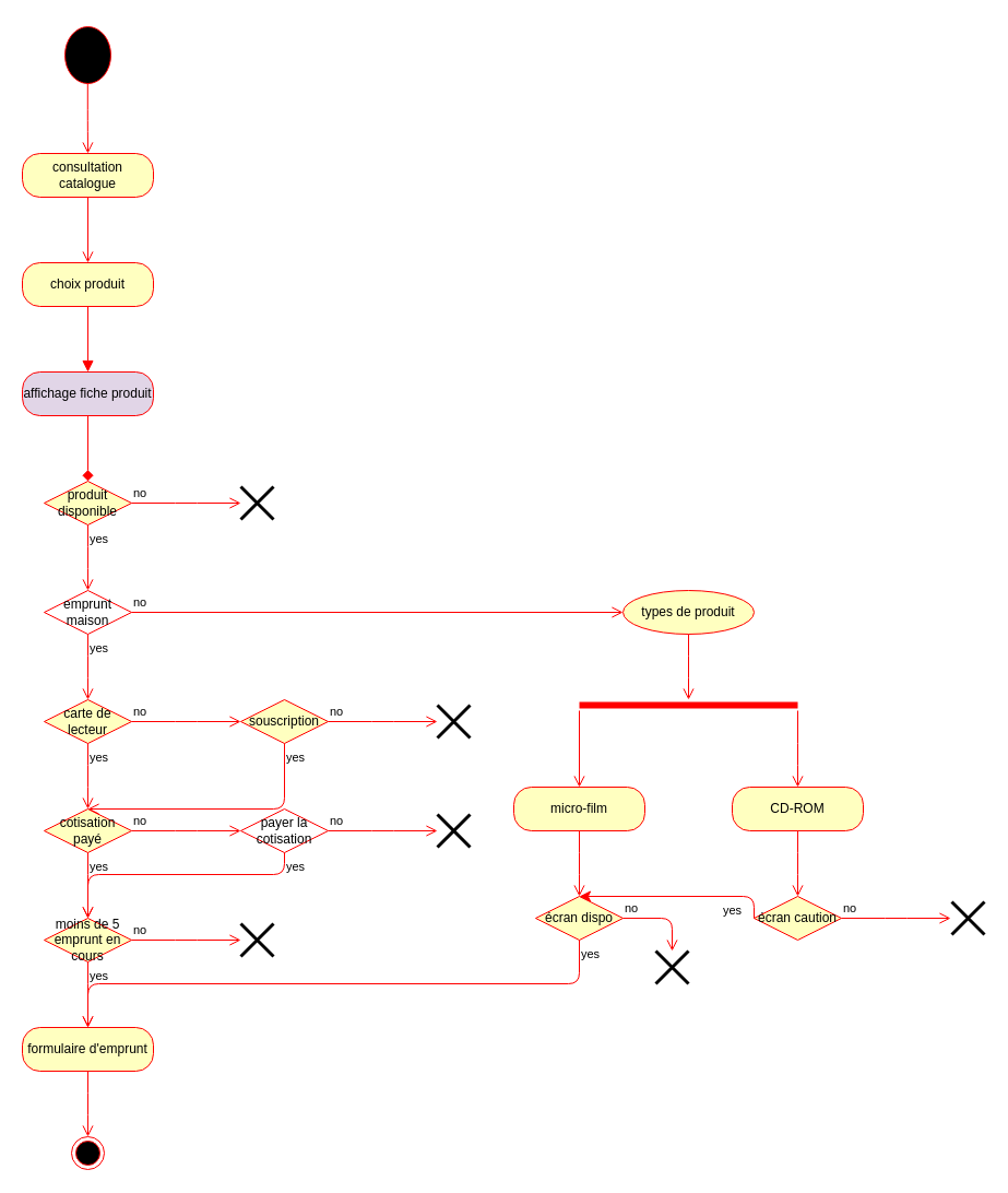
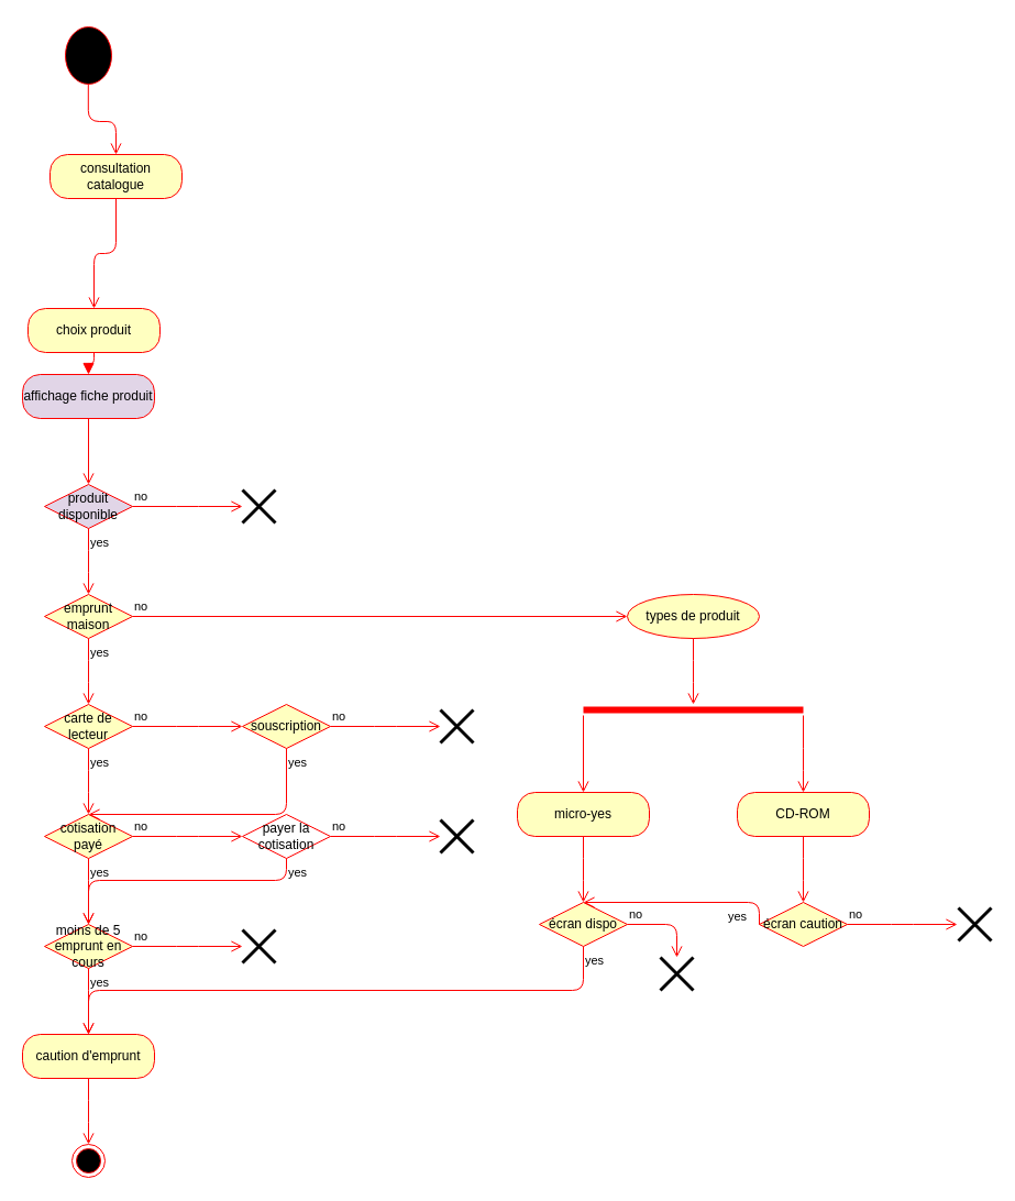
  <mxCell id="0" />
  <mxCell id="1" parent="0" />
  <mxCell id="2" value="" style="ellipse;html=1;shape=startState;fillColor=#000000;strokeColor=#ff0000;" vertex="1" parent="1"><mxGeometry x="55" width="50" height="60" as="geometry" y="20" /></mxCell>
  <mxCell id="3" value="" style="edgeStyle=orthogonalEdgeStyle;html=1;verticalAlign=bottom;endArrow=open;endSize=8;strokeColor=#ff0000;exitX=0.496;exitY=0.927;exitDx=0;exitDy=0;exitPerimeter=0;entryX=0.5;entryY=0;entryDx=0;entryDy=0;" edge="1" source="2" parent="1" target="4"><mxGeometry relative="1" as="geometry"><mxPoint x="74" y="140" as="targetPoint" /><mxPoint x="73.8" y="80" as="sourcePoint" /></mxGeometry></mxCell>
- <mxCell id="4" value="consultation catalogue" style="rounded=1;whiteSpace=wrap;html=1;arcSize=40;fontColor=#000000;fillColor=#ffffc0;strokeColor=#ff0000;" vertex="1" parent="1"><mxGeometry x="20" y="140" width="120" height="40" as="geometry" /></mxCell>
+ <mxCell id="4" value="consultation catalogue" style="rounded=1;whiteSpace=wrap;html=1;arcSize=40;fontColor=#000000;fillColor=#ffffc0;strokeColor=#ff0000;" vertex="1" parent="1"><mxGeometry x="45" y="140" width="120" height="40" as="geometry" /></mxCell>
  <mxCell id="5" value="" style="edgeStyle=orthogonalEdgeStyle;html=1;verticalAlign=bottom;endArrow=open;endSize=8;strokeColor=#ff0000;entryX=0.5;entryY=0;entryDx=0;entryDy=0;" edge="1" source="4" parent="1" target="6"><mxGeometry relative="1" as="geometry"><mxPoint x="74" y="240" as="targetPoint" /></mxGeometry></mxCell>
- <mxCell id="6" value="choix produit" style="rounded=1;whiteSpace=wrap;html=1;arcSize=40;fontColor=#000000;fillColor=#ffffc0;strokeColor=#ff0000;" vertex="1" parent="1"><mxGeometry x="20" y="240" width="120" height="40" as="geometry" /></mxCell>
+ <mxCell id="6" value="choix produit" style="rounded=1;whiteSpace=wrap;html=1;arcSize=40;fontColor=#000000;fillColor=#ffffc0;strokeColor=#ff0000;" vertex="1" parent="1"><mxGeometry x="25" y="280" width="120" height="40" as="geometry" /></mxCell>
  <mxCell id="7" value="" style="edgeStyle=orthogonalEdgeStyle;html=1;verticalAlign=bottom;endArrow=block;endSize=8;strokeColor=#ff0000;entryX=0.5;entryY=0;entryDx=0;entryDy=0;" edge="1" source="6" parent="1" target="8"><mxGeometry relative="1" as="geometry"><mxPoint x="74" y="340" as="targetPoint" /></mxGeometry></mxCell>
  <mxCell id="8" value="affichage fiche produit" style="rounded=1;whiteSpace=wrap;html=1;arcSize=40;fontColor=#000000;fillColor=#e1d5e7;strokeColor=#ff0000;" vertex="1" parent="1"><mxGeometry x="20" y="340" width="120" height="40" as="geometry" /></mxCell>
- <mxCell id="9" value="" style="edgeStyle=orthogonalEdgeStyle;html=1;verticalAlign=bottom;endArrow=diamond;endSize=8;strokeColor=#ff0000;entryX=0.5;entryY=0;entryDx=0;entryDy=0;" edge="1" source="8" parent="1" target="10"><mxGeometry relative="1" as="geometry"><mxPoint x="74" y="440" as="targetPoint" /></mxGeometry></mxCell>
- <mxCell id="10" value="produit disponible" style="rhombus;whiteSpace=wrap;html=1;fillColor=#ffffc0;strokeColor=#ff0000;" vertex="1" parent="1"><mxGeometry x="40" y="440" width="80" height="40" as="geometry" /></mxCell>
+ <mxCell id="9" value="" style="edgeStyle=orthogonalEdgeStyle;html=1;verticalAlign=bottom;endArrow=open;endSize=8;strokeColor=#ff0000;entryX=0.5;entryY=0;entryDx=0;entryDy=0;" edge="1" source="8" parent="1" target="10"><mxGeometry relative="1" as="geometry"><mxPoint x="74" y="440" as="targetPoint" /></mxGeometry></mxCell>
+ <mxCell id="10" value="produit disponible" style="rhombus;whiteSpace=wrap;html=1;fillColor=#e1d5e7;strokeColor=#ff0000;" vertex="1" parent="1"><mxGeometry x="40" y="440" width="80" height="40" as="geometry" /></mxCell>
  <mxCell id="11" value="no" style="edgeStyle=orthogonalEdgeStyle;html=1;align=left;verticalAlign=bottom;endArrow=open;endSize=8;strokeColor=#ff0000;" edge="1" source="10" parent="1"><mxGeometry x="-1" relative="1" as="geometry"><mxPoint x="220" y="460" as="targetPoint" /></mxGeometry></mxCell>
  <mxCell id="12" value="yes" style="edgeStyle=orthogonalEdgeStyle;html=1;align=left;verticalAlign=top;endArrow=open;endSize=8;strokeColor=#ff0000;" edge="1" source="10" parent="1"><mxGeometry x="-1" relative="1" as="geometry"><mxPoint x="80" y="540" as="targetPoint" /></mxGeometry></mxCell>
  <mxCell id="13" value="" style="shape=umlDestroy;whiteSpace=wrap;html=1;strokeWidth=3;" vertex="1" parent="1"><mxGeometry x="220" y="445" width="30" height="30" as="geometry" /></mxCell>
- <mxCell id="14" value="emprunt maison" style="rhombus;whiteSpace=wrap;html=1;fillColor=#ffffff;strokeColor=#ff0000;" vertex="1" parent="1"><mxGeometry x="40" y="540" width="80" height="40" as="geometry" /></mxCell>
+ <mxCell id="14" value="emprunt maison" style="rhombus;whiteSpace=wrap;html=1;fillColor=#ffffc0;strokeColor=#ff0000;" vertex="1" parent="1"><mxGeometry x="40" y="540" width="80" height="40" as="geometry" /></mxCell>
  <mxCell id="15" value="no" style="edgeStyle=orthogonalEdgeStyle;html=1;align=left;verticalAlign=bottom;endArrow=open;endSize=8;strokeColor=#ff0000;entryX=0;entryY=0.5;entryDx=0;entryDy=0;" edge="1" source="14" parent="1" target="38"><mxGeometry x="-1" relative="1" as="geometry"><mxPoint x="430" y="560" as="targetPoint" /></mxGeometry></mxCell>
  <mxCell id="16" value="yes" style="edgeStyle=orthogonalEdgeStyle;html=1;align=left;verticalAlign=top;endArrow=open;endSize=8;strokeColor=#ff0000;" edge="1" source="14" parent="1"><mxGeometry x="-1" relative="1" as="geometry"><mxPoint x="80" y="640" as="targetPoint" /></mxGeometry></mxCell>
  <mxCell id="17" value="carte de lecteur" style="rhombus;whiteSpace=wrap;html=1;fillColor=#ffffc0;strokeColor=#ff0000;" vertex="1" parent="1"><mxGeometry x="40" y="640" width="80" height="40" as="geometry" /></mxCell>
  <mxCell id="18" value="no" style="edgeStyle=orthogonalEdgeStyle;html=1;align=left;verticalAlign=bottom;endArrow=open;endSize=8;strokeColor=#ff0000;" edge="1" source="17" parent="1"><mxGeometry x="-1" relative="1" as="geometry"><mxPoint x="220" y="660" as="targetPoint" /></mxGeometry></mxCell>
  <mxCell id="19" value="yes" style="edgeStyle=orthogonalEdgeStyle;html=1;align=left;verticalAlign=top;endArrow=open;endSize=8;strokeColor=#ff0000;" edge="1" source="17" parent="1"><mxGeometry x="-1" relative="1" as="geometry"><mxPoint x="80" y="740" as="targetPoint" /></mxGeometry></mxCell>
  <mxCell id="20" value="cotisation payé" style="rhombus;whiteSpace=wrap;html=1;fillColor=#ffffc0;strokeColor=#ff0000;" vertex="1" parent="1"><mxGeometry x="40" y="740" width="80" height="40" as="geometry" /></mxCell>
  <mxCell id="21" value="no" style="edgeStyle=orthogonalEdgeStyle;html=1;align=left;verticalAlign=bottom;endArrow=open;endSize=8;strokeColor=#ff0000;" edge="1" source="20" parent="1"><mxGeometry x="-1" relative="1" as="geometry"><mxPoint x="220" y="760" as="targetPoint" /></mxGeometry></mxCell>
  <mxCell id="22" value="yes" style="edgeStyle=orthogonalEdgeStyle;html=1;align=left;verticalAlign=top;endArrow=open;endSize=8;strokeColor=#ff0000;" edge="1" source="20" parent="1"><mxGeometry x="-1" relative="1" as="geometry"><mxPoint x="80" y="840" as="targetPoint" /></mxGeometry></mxCell>
  <mxCell id="23" value="moins de 5 emprunt en cours" style="rhombus;whiteSpace=wrap;html=1;fillColor=#ffffc0;strokeColor=#ff0000;" vertex="1" parent="1"><mxGeometry x="40" y="840" width="80" height="40" as="geometry" /></mxCell>
  <mxCell id="24" value="no" style="edgeStyle=orthogonalEdgeStyle;html=1;align=left;verticalAlign=bottom;endArrow=open;endSize=8;strokeColor=#ff0000;" edge="1" source="23" parent="1"><mxGeometry x="-1" relative="1" as="geometry"><mxPoint x="220" y="860" as="targetPoint" /></mxGeometry></mxCell>
  <mxCell id="25" value="yes" style="edgeStyle=orthogonalEdgeStyle;html=1;align=left;verticalAlign=top;endArrow=open;endSize=8;strokeColor=#ff0000;" edge="1" source="23" parent="1"><mxGeometry x="-1" relative="1" as="geometry"><mxPoint x="80" y="940" as="targetPoint" /></mxGeometry></mxCell>
- <mxCell id="26" value="formulaire d'emprunt" style="rounded=1;whiteSpace=wrap;html=1;arcSize=40;fontColor=#000000;fillColor=#ffffc0;strokeColor=#ff0000;" vertex="1" parent="1"><mxGeometry x="20" y="940" width="120" height="40" as="geometry" /></mxCell>
+ <mxCell id="26" value="caution d'emprunt" style="rounded=1;whiteSpace=wrap;html=1;arcSize=40;fontColor=#000000;fillColor=#ffffc0;strokeColor=#ff0000;" vertex="1" parent="1"><mxGeometry x="20" y="940" width="120" height="40" as="geometry" /></mxCell>
  <mxCell id="27" value="" style="edgeStyle=orthogonalEdgeStyle;html=1;verticalAlign=bottom;endArrow=open;endSize=8;strokeColor=#ff0000;" edge="1" source="26" parent="1"><mxGeometry relative="1" as="geometry"><mxPoint x="80" y="1040" as="targetPoint" /></mxGeometry></mxCell>
  <mxCell id="28" value="souscription" style="rhombus;whiteSpace=wrap;html=1;fillColor=#ffffc0;strokeColor=#ff0000;" vertex="1" parent="1"><mxGeometry x="220" y="640" width="80" height="40" as="geometry" /></mxCell>
  <mxCell id="29" value="no" style="edgeStyle=orthogonalEdgeStyle;html=1;align=left;verticalAlign=bottom;endArrow=open;endSize=8;strokeColor=#ff0000;" edge="1" source="28" parent="1"><mxGeometry x="-1" relative="1" as="geometry"><mxPoint x="400" y="660" as="targetPoint" /></mxGeometry></mxCell>
  <mxCell id="30" value="yes" style="edgeStyle=orthogonalEdgeStyle;html=1;align=left;verticalAlign=top;endArrow=open;endSize=8;strokeColor=#ff0000;entryX=0.5;entryY=0;entryDx=0;entryDy=0;" edge="1" source="28" parent="1" target="20"><mxGeometry x="-1" relative="1" as="geometry"><mxPoint x="260" y="740" as="targetPoint" /><Array as="points"><mxPoint x="260" y="740" /></Array></mxGeometry></mxCell>
  <mxCell id="31" value="" style="shape=umlDestroy;whiteSpace=wrap;html=1;strokeWidth=3;" vertex="1" parent="1"><mxGeometry x="400" y="645" width="30" height="30" as="geometry" /></mxCell>
  <mxCell id="32" value="payer la cotisation" style="rhombus;whiteSpace=wrap;html=1;fillColor=#ffffff;strokeColor=#ff0000;" vertex="1" parent="1"><mxGeometry x="220" y="740" width="80" height="40" as="geometry" /></mxCell>
  <mxCell id="33" value="no" style="edgeStyle=orthogonalEdgeStyle;html=1;align=left;verticalAlign=bottom;endArrow=open;endSize=8;strokeColor=#ff0000;" edge="1" source="32" parent="1"><mxGeometry x="-1" relative="1" as="geometry"><mxPoint x="400" y="760" as="targetPoint" /></mxGeometry></mxCell>
  <mxCell id="34" value="yes" style="edgeStyle=orthogonalEdgeStyle;html=1;align=left;verticalAlign=top;endArrow=open;endSize=8;strokeColor=#ff0000;entryX=0.5;entryY=0;entryDx=0;entryDy=0;" edge="1" source="32" parent="1" target="23"><mxGeometry x="-1" relative="1" as="geometry"><mxPoint x="260" y="840" as="targetPoint" /><Array as="points"><mxPoint x="260" y="800" /><mxPoint x="80" y="800" /></Array></mxGeometry></mxCell>
  <mxCell id="35" value="" style="shape=umlDestroy;whiteSpace=wrap;html=1;strokeWidth=3;" vertex="1" parent="1"><mxGeometry x="400" y="745" width="30" height="30" as="geometry" /></mxCell>
  <mxCell id="36" value="" style="shape=umlDestroy;whiteSpace=wrap;html=1;strokeWidth=3;" vertex="1" parent="1"><mxGeometry x="220" y="845" width="30" height="30" as="geometry" /></mxCell>
  <mxCell id="37" value="" style="ellipse;html=1;shape=endState;fillColor=#000000;strokeColor=#ff0000;" vertex="1" parent="1"><mxGeometry x="65" y="1040" width="30" height="30" as="geometry" /></mxCell>
  <mxCell id="38" value="types de produit" style="ellipse;whiteSpace=wrap;html=1;arcSize=40;fontColor=#000000;fillColor=#ffffc0;strokeColor=#ff0000;" vertex="1" parent="1"><mxGeometry x="570" y="540" width="120" height="40" as="geometry" /></mxCell>
  <mxCell id="39" value="" style="edgeStyle=orthogonalEdgeStyle;html=1;verticalAlign=bottom;endArrow=open;endSize=8;strokeColor=#ff0000;" edge="1" source="38" parent="1"><mxGeometry relative="1" as="geometry"><mxPoint x="630" y="640" as="targetPoint" /></mxGeometry></mxCell>
  <mxCell id="40" value="" style="shape=line;html=1;strokeWidth=6;strokeColor=#ff0000;" vertex="1" parent="1"><mxGeometry x="530" y="640" width="200" height="10" as="geometry" /></mxCell>
  <mxCell id="41" value="" style="edgeStyle=orthogonalEdgeStyle;html=1;verticalAlign=bottom;endArrow=open;endSize=8;strokeColor=#ff0000;" edge="1" source="40" parent="1"><mxGeometry relative="1" as="geometry"><mxPoint x="530" y="720" as="targetPoint" /><Array as="points"><mxPoint x="530" y="720" /></Array></mxGeometry></mxCell>
  <mxCell id="42" value="" style="edgeStyle=orthogonalEdgeStyle;html=1;verticalAlign=bottom;endArrow=open;endSize=8;strokeColor=#ff0000;" edge="1" parent="1"><mxGeometry relative="1" as="geometry"><mxPoint x="730" y="720" as="targetPoint" /><mxPoint x="730" y="650" as="sourcePoint" /><Array as="points"><mxPoint x="730" y="690" /><mxPoint x="730" y="690" /></Array></mxGeometry></mxCell>
- <mxCell id="43" value="micro-film" style="rounded=1;whiteSpace=wrap;html=1;arcSize=40;fontColor=#000000;fillColor=#ffffc0;strokeColor=#ff0000;" vertex="1" parent="1"><mxGeometry x="470" y="720" width="120" height="40" as="geometry" /></mxCell>
+ <mxCell id="43" value="micro-yes" style="rounded=1;whiteSpace=wrap;html=1;arcSize=40;fontColor=#000000;fillColor=#ffffc0;strokeColor=#ff0000;" vertex="1" parent="1"><mxGeometry x="470" y="720" width="120" height="40" as="geometry" /></mxCell>
  <mxCell id="44" value="" style="edgeStyle=orthogonalEdgeStyle;html=1;verticalAlign=bottom;endArrow=open;endSize=8;strokeColor=#ff0000;" edge="1" source="43" parent="1"><mxGeometry relative="1" as="geometry"><mxPoint x="530" y="820" as="targetPoint" /></mxGeometry></mxCell>
  <mxCell id="45" value="CD-ROM" style="rounded=1;whiteSpace=wrap;html=1;arcSize=40;fontColor=#000000;fillColor=#ffffc0;strokeColor=#ff0000;" vertex="1" parent="1"><mxGeometry x="670" y="720" width="120" height="40" as="geometry" /></mxCell>
  <mxCell id="46" value="" style="edgeStyle=orthogonalEdgeStyle;html=1;verticalAlign=bottom;endArrow=open;endSize=8;strokeColor=#ff0000;" edge="1" source="45" parent="1"><mxGeometry relative="1" as="geometry"><mxPoint x="730" y="820" as="targetPoint" /></mxGeometry></mxCell>
  <mxCell id="47" value="écran caution" style="rhombus;whiteSpace=wrap;html=1;fillColor=#ffffc0;strokeColor=#ff0000;" vertex="1" parent="1"><mxGeometry x="690" y="820" width="80" height="40" as="geometry" /></mxCell>
  <mxCell id="48" value="no" style="edgeStyle=orthogonalEdgeStyle;html=1;align=left;verticalAlign=bottom;endArrow=open;endSize=8;strokeColor=#ff0000;" edge="1" source="47" parent="1"><mxGeometry x="-1" relative="1" as="geometry"><mxPoint x="870" y="840" as="targetPoint" /></mxGeometry></mxCell>
- <mxCell id="49" value="yes" style="edgeStyle=orthogonalEdgeStyle;html=1;align=left;verticalAlign=top;endArrow=classic;endSize=8;strokeColor=#ff0000;entryX=0.5;entryY=0;entryDx=0;entryDy=0;exitX=0;exitY=0.5;exitDx=0;exitDy=0;" edge="1" source="47" parent="1" target="51"><mxGeometry x="-0.444" relative="1" as="geometry"><mxPoint x="730" y="920" as="targetPoint" /><Array as="points"><mxPoint x="690" y="820" /></Array><mxPoint as="offset" /></mxGeometry></mxCell>
+ <mxCell id="49" value="yes" style="edgeStyle=orthogonalEdgeStyle;html=1;align=left;verticalAlign=top;endArrow=open;endSize=8;strokeColor=#ff0000;entryX=0.5;entryY=0;entryDx=0;entryDy=0;exitX=0;exitY=0.5;exitDx=0;exitDy=0;" edge="1" source="47" parent="1" target="51"><mxGeometry x="-0.444" relative="1" as="geometry"><mxPoint x="730" y="920" as="targetPoint" /><Array as="points"><mxPoint x="690" y="820" /></Array><mxPoint as="offset" /></mxGeometry></mxCell>
  <mxCell id="50" value="" style="shape=umlDestroy;whiteSpace=wrap;html=1;strokeWidth=3;" vertex="1" parent="1"><mxGeometry x="871" y="825" width="30" height="30" as="geometry" /></mxCell>
  <mxCell id="51" value="écran dispo" style="rhombus;whiteSpace=wrap;html=1;fillColor=#ffffc0;strokeColor=#ff0000;" vertex="1" parent="1"><mxGeometry x="490" y="820" width="80" height="40" as="geometry" /></mxCell>
  <mxCell id="52" value="no" style="edgeStyle=orthogonalEdgeStyle;html=1;align=left;verticalAlign=bottom;endArrow=open;endSize=8;strokeColor=#ff0000;" edge="1" source="51" parent="1" target="54"><mxGeometry x="-1" relative="1" as="geometry"><mxPoint x="670" y="840" as="targetPoint" /></mxGeometry></mxCell>
  <mxCell id="53" value="yes" style="edgeStyle=orthogonalEdgeStyle;html=1;align=left;verticalAlign=top;endArrow=open;endSize=8;strokeColor=#ff0000;" edge="1" source="51" parent="1"><mxGeometry x="-1" relative="1" as="geometry"><mxPoint x="80" y="940" as="targetPoint" /><Array as="points"><mxPoint x="530" y="900" /><mxPoint x="80" y="900" /></Array></mxGeometry></mxCell>
  <mxCell id="54" value="" style="shape=umlDestroy;whiteSpace=wrap;html=1;strokeWidth=3;" vertex="1" parent="1"><mxGeometry x="600" y="870" width="30" height="30" as="geometry" /></mxCell>
